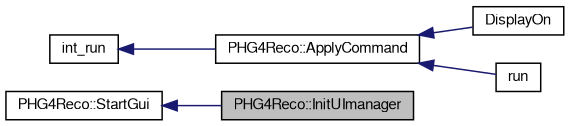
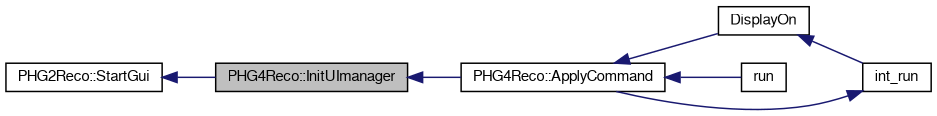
  digraph {
    rankdir=LR
    node [color=black fontname=FreeSans fontsize=10 shape=record]
    edge [color=midnightblue dir=back fontname=FreeSans fontsize=10 labelfontname=FreeSans labelfontsize=10 style=solid]
    n1 [fillcolor=grey75 fontcolor=black height=0.2 label="PHG4Reco::InitUImanager" style=filled width=0.4]
    n2 [height=0.2 label="PHG4Reco::ApplyCommand" width=0.4]
    n3 [height=0.2 label=DisplayOn width=0.4]
    n4 [height=0.2 label=run width=0.4]
-   n5 [height=0.2 label="PHG4Reco::StartGui" width=0.4]
+   n5 [height=0.2 label="PHG2Reco::StartGui" width=0.4]
    n6 [height=0.2 label=int_run width=0.4]
+   n1 -> n2
    n2 -> n3
    n2 -> n4
+   n3 -> n6
    n5 -> n1
    n6 -> n2
  }
